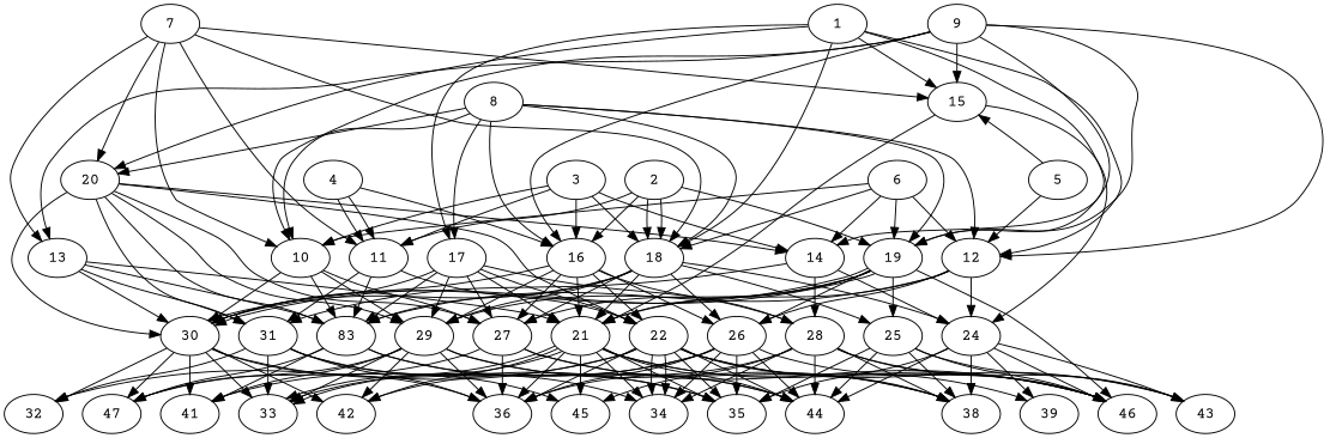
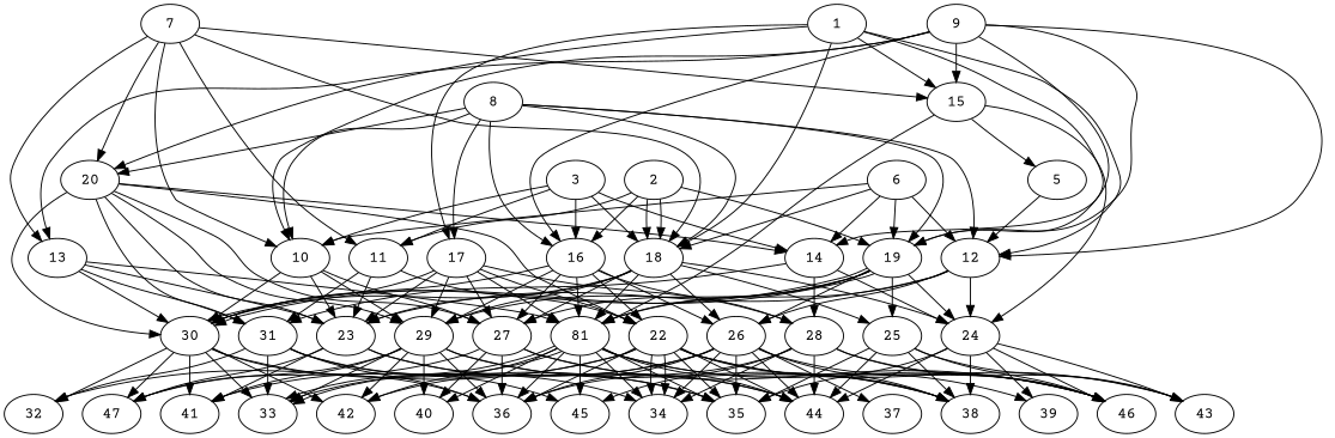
  digraph {
    fontname="Courier Prime"
    node [alpha=0.14 fontname="Courier Prime"]
    edge [fontname="Courier Prime"]
    1 [alpha=0.12 expect_size=605999621019623489536]
    12 [alpha=0.10 expect_size=25899257363023956]
    15 [alpha=0.19 expect_size=49596353533450216]
    17 [alpha=0.17 expect_size=18757480682128416]
    18 [alpha=0.12 expect_size=98070382380358565888]
    19 [expect_size=25864956522929232]
    20 [alpha=0.11 expect_size=13063808407944422]
-   23 [alpha=0.13 expect_size=110936165492023361536 label=83]
-   21 [alpha=0.03 expect_size=958619430713648128]
+   23 [alpha=0.13 expect_size=110936165492023361536]
+   21 [alpha=0.03 expect_size=958619430713648128 label=81]
    24 [alpha=0.01 expect_size=1067925990366120576]
    26 [alpha=0.09 expect_size=27292254181144824]
    27 [alpha=0.04 expect_size=68405618118194364416]
    29 [alpha=0.02 expect_size=18329854591560848]
    30 [alpha=0.04 expect_size=1548284473880973672448]
    22 [alpha=0.06 expect_size=7550202756874117]
    28 [alpha=0.19 expect_size=1473863372017408]
    25 [alpha=0.04 expect_size=22309834857630948]
    31 [alpha=0.12 expect_size=24682735111840664]
    14 [expect_size=92774881194810512]
    35 [alpha=0.15 expect_size=24478972923753168]
    44 [alpha=0.18 expect_size=24468324128628146176]
    41 [alpha=0.16 expect_size=25243636087903232]
    47 [alpha=0.18 expect_size=641903652251040896]
    36 [alpha=0.19 expect_size=75924692933804032000]
+   40 [alpha=0.13 expect_size=11768375242527100]
    46 [alpha=0.16 expect_size=618165916444370944]
    33 [alpha=0.08 expect_size=746011817255001653248]
    42 [alpha=0.19 expect_size=522160005356616960]
    34 [alpha=0.09 expect_size=2137005766728233]
    45 [alpha=0.18 expect_size=805502744835982]
    39 [expect_size=1775173533763885]
    38 [alpha=0.16 expect_size=23185151149542884]
    43 [alpha=0.02 expect_size=2038651289363125504]
+   37 [alpha=0.12 expect_size=1078809333859780395008]
    32 [alpha=0.10 expect_size=11816733633950314]
    2 [alpha=0.00 expect_size=10485253492896169984]
    11 [expect_size=76934667022414905344]
    16 [alpha=0.19 expect_size=103670069459943424000]
    3 [alpha=0.01 expect_size=323806680568234508288]
    10 [alpha=0.17 expect_size=179374431118534115328]
-   4 [alpha=0.02 expect_size=537181658900191360]
    5 [expect_size=424927194340040512]
    6 [alpha=0.11 expect_size=442226457338957529088]
    7 [alpha=0.10 expect_size=8213464017811431]
    13 [alpha=0.03 expect_size=21317031218460744]
    8 [expect_size=34973985474538820]
    9 [alpha=0.15 expect_size=186682607466240448]
    1 -> 12
    1 -> 15
    1 -> 17
    1 -> 18
    1 -> 19
    1 -> 20
    12 -> 23
    12 -> 21
    12 -> 24
    12 -> 26
    15 -> 21
    15 -> 24
    17 -> 23
    17 -> 21
    17 -> 27
    17 -> 29
    17 -> 30
    17 -> 22
    17 -> 28
    18 -> 23
    18 -> 21
    18 -> 24
    18 -> 26
    18 -> 27
    18 -> 29
    18 -> 30
    18 -> 25
    19 -> 21
-   19 -> 46
+   19 -> 24
    19 -> 26
    19 -> 27
    19 -> 29
    19 -> 30
    19 -> 30
    19 -> 25
    20 -> 23
    20 -> 27
    20 -> 29
    20 -> 30
    20 -> 22
    20 -> 31
    20 -> 14
    23 -> 35
    23 -> 44
    23 -> 41
    23 -> 47
    21 -> 35
    21 -> 44
    21 -> 36
+   21 -> 40
    21 -> 46
    21 -> 33
    21 -> 33
    21 -> 42
    21 -> 34
    21 -> 45
    21 -> 39
    24 -> 35
    24 -> 44
    24 -> 46
    24 -> 39
    24 -> 38
    24 -> 43
    26 -> 35
    26 -> 44
    26 -> 36
    26 -> 46
    26 -> 33
    26 -> 42
    26 -> 34
+   26 -> 37
    27 -> 47
    27 -> 36
+   27 -> 40
    27 -> 46
    27 -> 38
    29 -> 44
    29 -> 41
    29 -> 47
    29 -> 36
+   29 -> 40
    29 -> 33
    29 -> 42
    29 -> 38
    30 -> 35
    30 -> 41
    30 -> 47
    30 -> 36
    30 -> 33
    30 -> 42
    30 -> 32
    22 -> 35
    22 -> 44
    22 -> 41
    22 -> 36
    22 -> 46
    22 -> 34
    22 -> 34
    22 -> 38
    22 -> 43
    22 -> 32
    28 -> 44
    28 -> 36
    28 -> 46
    28 -> 34
    28 -> 45
-   28 -> 38
+   26 -> 38
    28 -> 43
    25 -> 35
    25 -> 44
    25 -> 46
    25 -> 38
    25 -> 43
    31 -> 36
    31 -> 33
    31 -> 34
    31 -> 45
    31 -> 32
    14 -> 24
    14 -> 28
    14 -> 31
    2 -> 18
    2 -> 18
    2 -> 19
    2 -> 11
    2 -> 16
    11 -> 23
    11 -> 22
    11 -> 31
    16 -> 21
    16 -> 26
    16 -> 27
    16 -> 29
    16 -> 30
    16 -> 22
    16 -> 28
    3 -> 18
    3 -> 14
    3 -> 11
    3 -> 16
    3 -> 10
    10 -> 23
    10 -> 27
    10 -> 29
    10 -> 30
-   4 -> 11
-   4 -> 11
-   4 -> 16
    5 -> 12
-   5 -> 15
+   15 -> 5
    6 -> 12
    6 -> 18
    6 -> 19
    6 -> 14
    6 -> 10
    7 -> 15
    7 -> 18
    7 -> 20
    7 -> 11
    7 -> 10
    7 -> 13
    13 -> 23
    13 -> 21
    13 -> 30
    13 -> 31
    8 -> 12
    8 -> 17
    8 -> 18
    8 -> 19
    8 -> 20
    8 -> 16
    8 -> 10
    9 -> 12
    9 -> 15
    9 -> 19
    9 -> 14
    9 -> 16
    9 -> 10
    9 -> 13
  }
